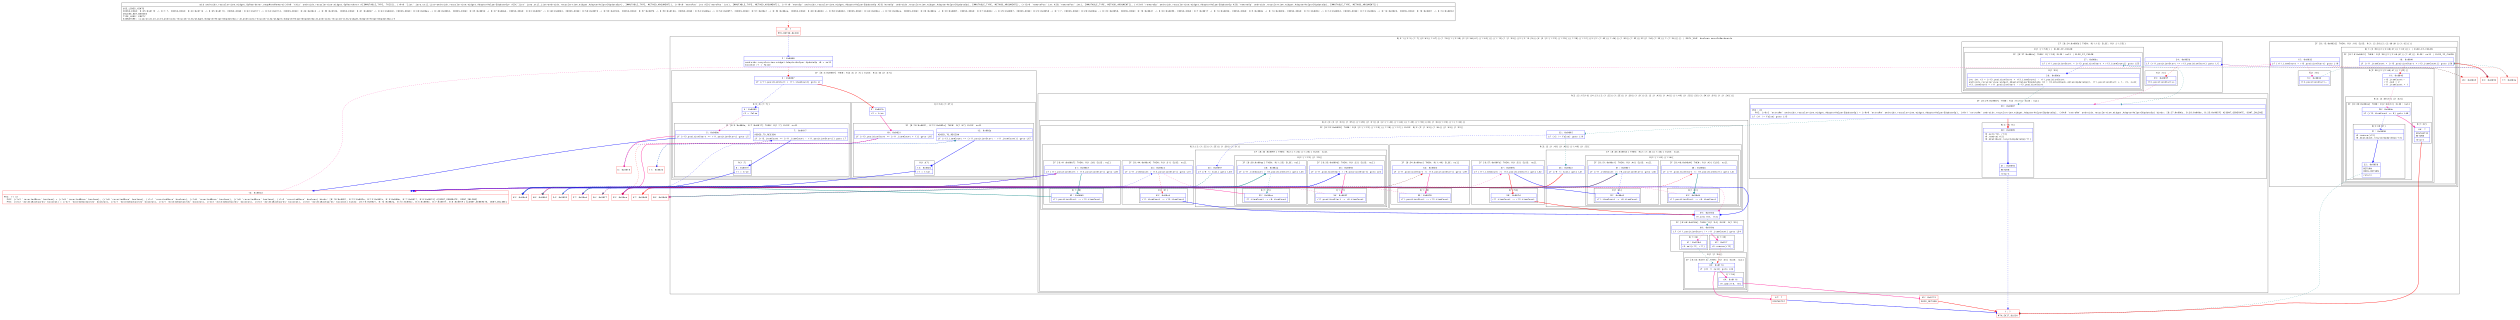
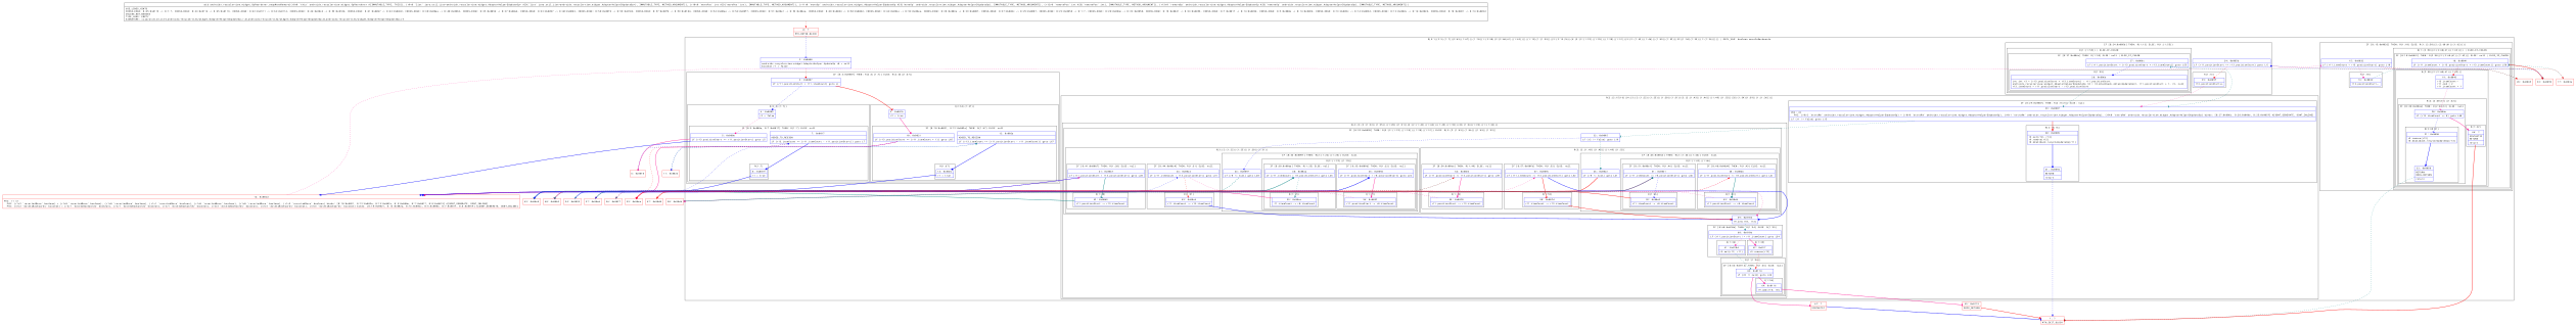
  digraph {
    fontname="Roboto Mono"
    node [color=blue fontname="Roboto Mono" shape=record]
    edge [arrowhead=normal color=blue fontname="Roboto Mono" style=dashed]
    n1 [label="{8\:\ 0x0019|r1 = true\l}"]
    n2 [label="{5\:\ 0x000e|if (r13.positionStart == r11.positionStart) goto L5\l}"]
    n3 [label="{7\:\ 0x0017|ADDED_TO_REGION\l|if (r13.itemCount == (r11.itemCount \- r11.positionStart)) goto L7\l}"]
    n4 [label="{4\:\ 0x0009|r2 = false\l}"]
    n5 [label="{13\:\ 0x002c|r1 = true\l}"]
    n6 [label="{10\:\ 0x0021|if (r13.positionStart == (r11.itemCount + 1)) goto L65\l}"]
    n7 [label="{12\:\ 0x002a|ADDED_TO_REGION\l|if (r13.itemCount == (r11.positionStart \- r11.itemCount)) goto L67\l}"]
    n8 [label="{9\:\ 0x001b|r2 = true\l}"]
    n9 [label="{3\:\ 0x0007|if (r11.positionStart \< r11.itemCount) goto L3\l}"]
    n10 [label="{16\:\ 0x0034|r13.positionStart\-\-\l}"]
    n11 [label="{21\:\ 0x0050|r9.remove(r12)\lr8.mCallback.recycleUpdateOp(r13)\l}"]
    n12 [label="{22\:\ 0x0058|RETURN\lORIG_RETURN\l|return\l}"]
    n13 [label="{20\:\ 0x004e|if (r13.itemCount == 0) goto L60\l}"]
    n14 [label="{66\:\ ?|SYNTHETIC\lRETURN\l|return\l}"]
    n15 [label="{19\:\ 0x0043|r13.itemCount\-\-\lr11.cmd = 2\lr11.itemCount = 1\l}"]
    n16 [label="{18\:\ 0x0041|if (r11.itemCount \< (r13.positionStart + r13.itemCount)) goto L58\l}"]
    n17 [label="{15\:\ 0x0032|if (r11.itemCount \< r13.positionStart) goto L10\l}"]
    n18 [label="{25\:\ 0x005f|r13.positionStart++\l}"]
    n19 [label="{28\:\ 0x006e|int int r3 = (r13.positionStart + r13.itemCount) \- r11.positionStart\landroidx.recyclerview.widget.AdapterHelper$UpdateOp r0 = r8.mCallback.obtainUpdateOp(2, r11.positionStart + 1, r3, null)\lr13.itemCount = r11.positionStart \- r13.positionStart\l}"]
    n20 [label="{27\:\ 0x006c|if (r11.positionStart \< (r13.positionStart + r13.itemCount)) goto L55\l}"]
    n21 [label="{24\:\ 0x005d|if (r11.positionStart \<= r13.positionStart) goto L13\l}"]
    n22 [label="{30\:\ 0x0089|r9.set(r10, r13)\lr9.remove(r12)\lr8.mCallback.recycleUpdateOp(r11)\l}"]
    n23 [label="{31\:\ 0x0094|RETURN\l|return\l}"]
    n24 [label="{29\:\ 0x0087|PHI: r0 \l  PHI: (r0v2 'extraRm' androidx.recyclerview.widget.AdapterHelper$UpdateOp) = (r0v0 'extraRm' androidx.recyclerview.widget.AdapterHelper$UpdateOp), (r0v1 'extraRm' androidx.recyclerview.widget.AdapterHelper$UpdateOp), (r0v0 'extraRm' androidx.recyclerview.widget.AdapterHelper$UpdateOp) binds: [B:27:0x006c, B:28:0x006e, B:25:0x005f] A[DONT_GENERATE, DONT_INLINE]\l|if (r1 != false) goto L15\l}"]
    n25 [label="{36\:\ 0x009f|r11.positionStart \-= r0.itemCount\l}"]
    n26 [label="{35\:\ 0x009d|if (r11.positionStart \> r0.positionStart) goto L22\l}"]
    n27 [label="{39\:\ 0x00ac|r11.itemCount \-= r0.itemCount\l}"]
    n28 [label="{38\:\ 0x00aa|if (r11.itemCount \> r0.positionStart) goto L25\l}"]
    n29 [label="{33\:\ 0x0097|if (r0 != null) goto L20\l}"]
    n30 [label="{42\:\ 0x00b9|r11.positionStart \-= r13.itemCount\l}"]
    n31 [label="{41\:\ 0x00b7|if (r11.positionStart \> r13.positionStart) goto L28\l}"]
    n32 [label="{45\:\ 0x00c6|r11.itemCount \-= r13.itemCount\l}"]
    n33 [label="{44\:\ 0x00c4|if (r11.itemCount \> r13.positionStart) goto L31\l}"]
    n34 [label="{49\:\ 0x00d6|r11.positionStart \-= r0.itemCount\l}"]
    n35 [label="{48\:\ 0x00d4|if (r11.positionStart \>= r0.positionStart) goto L43\l}"]
    n36 [label="{52\:\ 0x00e3|r11.itemCount \-= r0.itemCount\l}"]
    n37 [label="{51\:\ 0x00e1|if (r11.itemCount \>= r0.positionStart) goto L46\l}"]
    n38 [label="{46\:\ 0x00ce|if (r0 != null) goto L41\l}"]
    n39 [label="{55\:\ 0x00f0|r11.positionStart \-= r13.itemCount\l}"]
    n40 [label="{54\:\ 0x00ee|if (r11.positionStart \>= r13.positionStart) goto L49\l}"]
    n41 [label="{58\:\ 0x00fd|r11.itemCount \-= r13.itemCount\l}"]
    n42 [label="{57\:\ 0x00fb|if (r11.itemCount \>= r13.positionStart) goto L52\l}"]
    n43 [label="{32\:\ 0x0095|if (r2 != false) goto L19\l}"]
    n44 [label="{61\:\ 0x010d|r9.set(r12, r11)\l}"]
    n45 [label="{62\:\ 0x0111|r9.remove(r12)\l}"]
    n46 [label="{60\:\ 0x010b|if (r11.positionStart != r11.itemCount) goto L34\l}"]
    n47 [label="{64\:\ 0x0116|r9.add(r10, r0)\l}"]
    n48 [label="{63\:\ 0x0114|if (r0 != null) goto L36\l}"]
    n49 [label="{59\:\ 0x0104|r9.set(r10, r13)\l}"]
    n50 [label="{2\:\ 0x0000|androidx.recyclerview.widget.AdapterHelper.UpdateOp r0 = null\lboolean r1 = false\l}"]
    n51 [color=red label="{14\:\ 0x002d|PHI: r1 r2 \l  PHI: (r1v2 'revertedMove' boolean) = (r1v0 'revertedMove' boolean), (r1v0 'revertedMove' boolean), (r1v1 'revertedMove' boolean), (r1v0 'revertedMove' boolean), (r1v0 'revertedMove' boolean), (r1v3 'revertedMove' boolean) binds: [B:10:0x0021, B:12:0x002a, B:13:0x002c, B:5:0x000e, B:7:0x0017, B:8:0x0019] A[DONT_GENERATE, DONT_INLINE]\l  PHI: (r2v2 'moveIsBackwards' boolean) = (r2v1 'moveIsBackwards' boolean), (r2v1 'moveIsBackwards' boolean), (r2v1 'moveIsBackwards' boolean), (r2v3 'moveIsBackwards' boolean), (r2v3 'moveIsBackwards' boolean), (r2v3 'moveIsBackwards' boolean) binds: [B:10:0x0021, B:12:0x002a, B:13:0x002c, B:5:0x000e, B:7:0x0017, B:8:0x0019] A[DONT_GENERATE, DONT_INLINE]\l}"]
    n52 [color=red label="{6\:\ 0x0010}"]
    n53 [color=red label="{11\:\ 0x0023}"]
    n54 [color=red label="{23\:\ 0x0059}"]
    n55 [color=red label="{1\:\ ?|MTH_EXIT_BLOCK\l}"]
    n56 [color=red label="{17\:\ 0x003a}"]
    n57 [color=red label="{26\:\ 0x0065}"]
    n58 [color=red label="{37\:\ 0x00a6}"]
    n59 [color=red label="{40\:\ 0x00b3}"]
    n60 [color=red label="{34\:\ 0x0099}"]
    n61 [color=red label="{43\:\ 0x00c0}"]
    n62 [color=red label="{50\:\ 0x00dd}"]
    n63 [color=red label="{53\:\ 0x00ea}"]
    n64 [color=red label="{47\:\ 0x00d0}"]
    n65 [color=red label="{56\:\ 0x00f7}"]
    n66 [color=red label="{65\:\ 0x0119|ORIG_RETURN\l}"]
    n67 [color=red label="{67\:\ ?|SYNTHETIC\l}"]
    n68 [color=red label="{0\:\ ?|MTH_ENTER_BLOCK\l}"]
    n69 [label="{void androidx.recyclerview.widget.OpReorderer.swapMoveRemove((r8v0 'this' androidx.recyclerview.widget.OpReorderer A[IMMUTABLE_TYPE, THIS]), (r9v0 'list' java.util.List\<androidx.recyclerview.widget.AdapterHelper$UpdateOp\> A[D('list' java.util.List\<androidx.recyclerview.widget.AdapterHelper$UpdateOp\>), IMMUTABLE_TYPE, METHOD_ARGUMENT]), (r10v0 'movePos' int A[D('movePos' int), IMMUTABLE_TYPE, METHOD_ARGUMENT]), (r11v0 'moveOp' androidx.recyclerview.widget.AdapterHelper$UpdateOp A[D('moveOp' androidx.recyclerview.widget.AdapterHelper$UpdateOp), IMMUTABLE_TYPE, METHOD_ARGUMENT]), (r12v0 'removePos' int A[D('removePos' int), IMMUTABLE_TYPE, METHOD_ARGUMENT]), (r13v0 'removeOp' androidx.recyclerview.widget.AdapterHelper$UpdateOp A[D('removeOp' androidx.recyclerview.widget.AdapterHelper$UpdateOp), IMMUTABLE_TYPE, METHOD_ARGUMENT]))  | USE_LINES_HINTS\lCROSS_EDGE: B:65:0x0119 \-\> B:1:?, CROSS_EDGE: B:63:0x0114 \-\> B:65:0x0119, CROSS_EDGE: B:62:0x0111 \-\> B:63:0x0114, CROSS_EDGE: B:44:0x00c4 \-\> B:59:0x0104, CROSS_EDGE: B:41:0x00b7 \-\> B:43:0x00c0, CROSS_EDGE: B:38:0x00aa \-\> B:40:0x00b3, CROSS_EDGE: B:35:0x009d \-\> B:37:0x00a6, CROSS_EDGE: B:33:0x0097 \-\> B:40:0x00b3, CROSS_EDGE: B:58:0x00fd \-\> B:59:0x0104, CROSS_EDGE: B:57:0x00fb \-\> B:59:0x0104, CROSS_EDGE: B:54:0x00ee \-\> B:56:0x00f7, CROSS_EDGE: B:51:0x00e1 \-\> B:53:0x00ea, CROSS_EDGE: B:48:0x00d4 \-\> B:50:0x00dd, CROSS_EDGE: B:46:0x00ce \-\> B:53:0x00ea, CROSS_EDGE: B:28:0x006e \-\> B:29:0x0087, CROSS_EDGE: B:27:0x006c \-\> B:29:0x0087, CROSS_EDGE: B:22:0x0058 \-\> B:1:?, CROSS_EDGE: B:20:0x004e \-\> B:22:0x0058, CROSS_EDGE: B:18:0x0041 \-\> B:23:0x0059, CROSS_EDGE: B:7:0x0017 \-\> B:14:0x002d, CROSS_EDGE: B:5:0x000e \-\> B:14:0x002d, CROSS_EDGE: B:13:0x002c \-\> B:14:0x002d, CROSS_EDGE: B:12:0x002a \-\> B:14:0x002d, CROSS_EDGE: B:10:0x0021 \-\> B:14:0x002d\lINLINE_NOT_NEEDED\lTYPE_VARS: EMPTY\lSIGNATURE: (Ljava\/util\/List\<Landroidx\/recyclerview\/widget\/AdapterHelper$UpdateOp;\>;ILandroidx\/recyclerview\/widget\/AdapterHelper$UpdateOp;ILandroidx\/recyclerview\/widget\/AdapterHelper$UpdateOp;)V\l}" color=""]
    subgraph cluster_1 {
      label="R(5:1|(2:3|(1:7))(2:63|(1:67))|(1:10)(1:(2:58|(2:(2:60|61)|(1:62))))|(1:13)(1:(1:55))|(2:(2:15|16)|(4:(3:(2:(1:22)|(1:25))|(1:28)|(1:31))(3:(2:(1:43)|(1:46))|(1:49)|(1:52))|32|(1:34)(1:39)|(1:(1:36))))) | DECL_VAR: boolean moveIsBackwards\l"
      n50
      subgraph cluster_2 {
        label="IF [B:3:0x0007] THEN: R(2:3|(1:7)) ELSE: R(2:63|(1:67))"
        n9
        subgraph cluster_3 {
          label="R(2:3|(1:7))"
          n4
          subgraph cluster_4 {
            label="IF [B:5:0x000e, B:7:0x0017] THEN: R(1:7) ELSE: null"
            n2
            n3
            subgraph cluster_5 {
              label="R(1:7)"
              n1
            }
          }
        }
        subgraph cluster_6 {
          label="R(2:63|(1:67))"
          n8
          subgraph cluster_7 {
            label="IF [B:10:0x0021, B:12:0x002a] THEN: R(1:67) ELSE: null"
            n6
            n7
            subgraph cluster_8 {
              label="R(1:67)"
              n5
            }
          }
        }
      }
      subgraph cluster_9 {
        label="IF [B:15:0x0032] THEN: R(1:10) ELSE: R(1:(2:58|(2:(2:60|61)|(1:62))))"
        n17
        subgraph cluster_10 {
          label="R(1:10)"
          n10
        }
        subgraph cluster_11 {
          label="R(1:(2:58|(2:(2:60|61)|(1:62)))) | ELSE_IF_CHAIN\l"
          subgraph cluster_12 {
            label="IF [B:18:0x0041] THEN: R(2:58|(2:(2:60|61)|(1:62))) ELSE: null | ELSE_IF_CHAIN\l"
            n16
            subgraph cluster_13 {
              label="R(2:58|(2:(2:60|61)|(1:62)))"
              n15
              subgraph cluster_14 {
                label="R(2:(2:60|61)|(1:62))"
                subgraph cluster_15 {
                  label="IF [B:20:0x004e] THEN: R(2:60|61) ELSE: null"
                  n13
                  subgraph cluster_16 {
                    label="R(2:60|61)"
                    n11
                    n12
                  }
                }
                subgraph cluster_17 {
                  label="R(1:62)"
                  n14
                }
              }
            }
          }
        }
      }
      subgraph cluster_18 {
        label="IF [B:24:0x005d] THEN: R(1:13) ELSE: R(1:(1:55))"
        n21
        subgraph cluster_19 {
          label="R(1:13)"
          n18
        }
        subgraph cluster_20 {
          label="R(1:(1:55)) | ELSE_IF_CHAIN\l"
          subgraph cluster_21 {
            label="IF [B:27:0x006c] THEN: R(1:55) ELSE: null | ELSE_IF_CHAIN\l"
            n20
            subgraph cluster_22 {
              label="R(1:55)"
              n19
            }
          }
        }
      }
      subgraph cluster_23 {
        label="R(2:(2:15|16)|(4:(3:(2:(1:22)|(1:25))|(1:28)|(1:31))(3:(2:(1:43)|(1:46))|(1:49)|(1:52))|32|(1:34)(1:39)|(1:(1:36))))"
        subgraph cluster_24 {
          label="IF [B:29:0x0087] THEN: R(2:15|16) ELSE: null"
          n24
          subgraph cluster_25 {
            label="R(2:15|16)"
            n22
            n23
          }
        }
        subgraph cluster_26 {
          label="R(4:(3:(2:(1:22)|(1:25))|(1:28)|(1:31))(3:(2:(1:43)|(1:46))|(1:49)|(1:52))|32|(1:34)(1:39)|(1:(1:36)))"
          n49
          subgraph cluster_27 {
            label="IF [B:32:0x0095] THEN: R(3:(2:(1:22)|(1:25))|(1:28)|(1:31)) ELSE: R(3:(2:(1:43)|(1:46))|(1:49)|(1:52))"
            n43
            subgraph cluster_28 {
              label="R(3:(2:(1:22)|(1:25))|(1:28)|(1:31))"
              subgraph cluster_29 {
                label="IF [B:33:0x0097] THEN: R(2:(1:22)|(1:25)) ELSE: null"
                n29
                subgraph cluster_30 {
                  label="R(2:(1:22)|(1:25))"
                  subgraph cluster_31 {
                    label="IF [B:35:0x009d] THEN: R(1:22) ELSE: null"
                    n26
                    subgraph cluster_32 {
                      label="R(1:72)"
                      n25
                    }
                  }
                  subgraph cluster_33 {
                    label="IF [B:38:0x00aa] THEN: R(1:25) ELSE: null"
                    n28
                    subgraph cluster_34 {
                      label="R(1:25)"
                      n27
                    }
                  }
                }
              }
              subgraph cluster_35 {
                label="IF [B:41:0x00b7] THEN: R(1:28) ELSE: null"
                n31
                subgraph cluster_36 {
                  label="R(1:28)"
                  n30
                }
              }
              subgraph cluster_37 {
                label="IF [B:44:0x00c4] THEN: R(1:31) ELSE: null"
                n33
                subgraph cluster_38 {
                  label="R(1:31)"
                  n32
                }
              }
            }
            subgraph cluster_39 {
              label="R(3:(2:(1:43)|(1:46))|(1:49)|(1:52))"
              subgraph cluster_40 {
                label="IF [B:46:0x00ce] THEN: R(2:(1:43)|(1:46)) ELSE: null"
                n38
                subgraph cluster_41 {
                  label="R(2:(1:43)|(1:46))"
                  subgraph cluster_42 {
                    label="IF [B:48:0x00d4] THEN: R(1:43) ELSE: null"
                    n35
                    subgraph cluster_43 {
                      label="R(1:43)"
                      n34
                    }
                  }
                  subgraph cluster_44 {
                    label="IF [B:51:0x00e1] THEN: R(1:46) ELSE: null"
                    n37
                    subgraph cluster_45 {
                      label="R(1:46)"
                      n36
                    }
                  }
                }
              }
              subgraph cluster_46 {
                label="IF [B:54:0x00ee] THEN: R(1:49) ELSE: null"
                n40
                subgraph cluster_47 {
                  label="R(1:49)"
                  n39
                }
              }
              subgraph cluster_48 {
                label="IF [B:57:0x00fb] THEN: R(1:52) ELSE: null"
                n42
                subgraph cluster_49 {
                  label="R(1:52)"
                  n41
                }
              }
            }
          }
          subgraph cluster_50 {
            label="IF [B:60:0x010b] THEN: R(1:34) ELSE: R(1:39)"
            n46
            subgraph cluster_51 {
              label="R(1:34)"
              n44
            }
            subgraph cluster_52 {
              label="R(1:39)"
              n45
            }
          }
          subgraph cluster_53 {
            label="R(1:(1:36))"
            subgraph cluster_54 {
              label="IF [B:63:0x0114] THEN: R(1:36) ELSE: null"
              n48
              subgraph cluster_55 {
                label="R(1:36)"
                n47
              }
            }
          }
        }
      }
    }
    n1 -> n51 [arrowhead=dot style=bold]
    n2 -> n51 [style=bold]
    n2 -> n52 [arrowhead=dot color=deeppink style=bold]
    n3 -> n1 [style=bold]
    n3 -> n51 [arrowhead=dot color=red]
    n4 -> n2 [arrowhead=dot color=deeppink]
    n5 -> n51 [arrowhead=dot style=bold]
    n6 -> n51 [color=deeppink style=bold]
    n6 -> n53 [arrowhead=dot]
    n7 -> n5 [arrowhead=dot style=bold]
    n7 -> n51
    n8 -> n6 [arrowhead=dot color=deeppink style=bold]
    n9 -> n4 [arrowhead=dot]
    n9 -> n8 [arrowhead=tee color=red style=bold]
    n10 -> n54 [arrowhead=dot color=teal]
    n11 -> n12 [style=bold]
    n12 -> n55 [arrowhead=dot color=teal]
    n13 -> n11 [arrowhead=tee]
    n13 -> n14 [color=deeppink style=bold]
    n14 -> n55 [arrowhead=tee color=red style=bold]
    n15 -> n13 [arrowhead=tee color=deeppink]
    n16 -> n15 [arrowhead=dot color=red]
    n16 -> n54 [arrowhead=dot color=red style=bold]
    n17 -> n10 [arrowhead=dot color=deeppink]
    n17 -> n56 [color=red]
    n18 -> n24 [color=deeppink]
    n19 -> n24 [arrowhead=tee color=teal]
    n20 -> n19 [arrowhead=dot]
    n20 -> n24 [arrowhead=tee color=teal]
    n21 -> n18 [arrowhead=dot color=red]
    n21 -> n57 [color=red]
    n22 -> n23 [arrowhead=dot style=bold]
    n23 -> n55
    n24 -> n22 [color=red style=bold]
    n24 -> n43 [arrowhead=tee color=teal]
    n25 -> n58 [color=deeppink]
    n26 -> n25 [color=deeppink style=bold]
    n26 -> n58
    n27 -> n59 [arrowhead=tee color=deeppink style=bold]
    n28 -> n27 [color=teal]
    n28 -> n59 [arrowhead=tee color=teal]
    n29 -> n59 [color=teal]
    n29 -> n60 [color=teal]
    n30 -> n61 [arrowhead=tee color=teal style=bold]
    n31 -> n30 [arrowhead=tee color=teal style=bold]
    n31 -> n61 [style=bold]
    n32 -> n49 [arrowhead=tee style=bold]
    n33 -> n32 [color=red]
    n33 -> n49 [arrowhead=dot color=deeppink]
    n34 -> n62 [color=deeppink]
    n35 -> n34 [arrowhead=dot color=teal style=bold]
    n35 -> n62 [color=deeppink]
-   n36 -> n63 [arrowhead=dot style=bold]
+   n36 -> n63 [arrowhead=dot color=red style=bold]
    n37 -> n36 [arrowhead=tee]
    n37 -> n63 [arrowhead=tee color=deeppink style=bold]
    n38 -> n63 [color=red]
    n38 -> n64 [color=red style=bold]
    n39 -> n65 [color=deeppink]
    n40 -> n39 [color=deeppink style=bold]
    n40 -> n65 [color=teal]
    n41 -> n49 [color=red style=bold]
    n42 -> n41 [arrowhead=tee color=red style=bold]
    n42 -> n49 [arrowhead=dot style=bold]
    n43 -> n29 [arrowhead=tee]
    n43 -> n38 [color=teal]
    n44 -> n48 [arrowhead=tee color=teal]
    n45 -> n48 [color=red]
    n46 -> n44 [arrowhead=dot color=deeppink]
    n46 -> n45 [color=deeppink style=bold]
    n47 -> n66 [arrowhead=tee color=deeppink style=bold]
    n48 -> n47 [color=deeppink style=bold]
    n48 -> n67 [arrowhead=tee color=deeppink style=bold]
    n49 -> n46 [color=teal]
    n50 -> n9 [arrowhead=dot color=red]
    n51 -> n17 [arrowhead=tee color=deeppink]
    n52 -> n3 [arrowhead=dot]
    n53 -> n7 [arrowhead=dot color=teal]
    n54 -> n21 [arrowhead=dot]
    n56 -> n16 [arrowhead=tee color=teal]
    n57 -> n20 [arrowhead=tee color=teal]
    n58 -> n28 [arrowhead=dot color=teal style=bold]
    n59 -> n31 [color=deeppink]
    n60 -> n26 [arrowhead=dot style=bold]
    n61 -> n33 [arrowhead=tee]
    n62 -> n37 [arrowhead=dot color=teal style=bold]
    n63 -> n40 [color=red]
    n64 -> n35 [color=red]
    n65 -> n42 [color=deeppink]
    n66 -> n55 [color=red style=bold]
    n67 -> n55 [arrowhead=tee style=bold]
    n68 -> n50 [arrowhead=tee]
    n69 -> n68 [color=red]
  }
